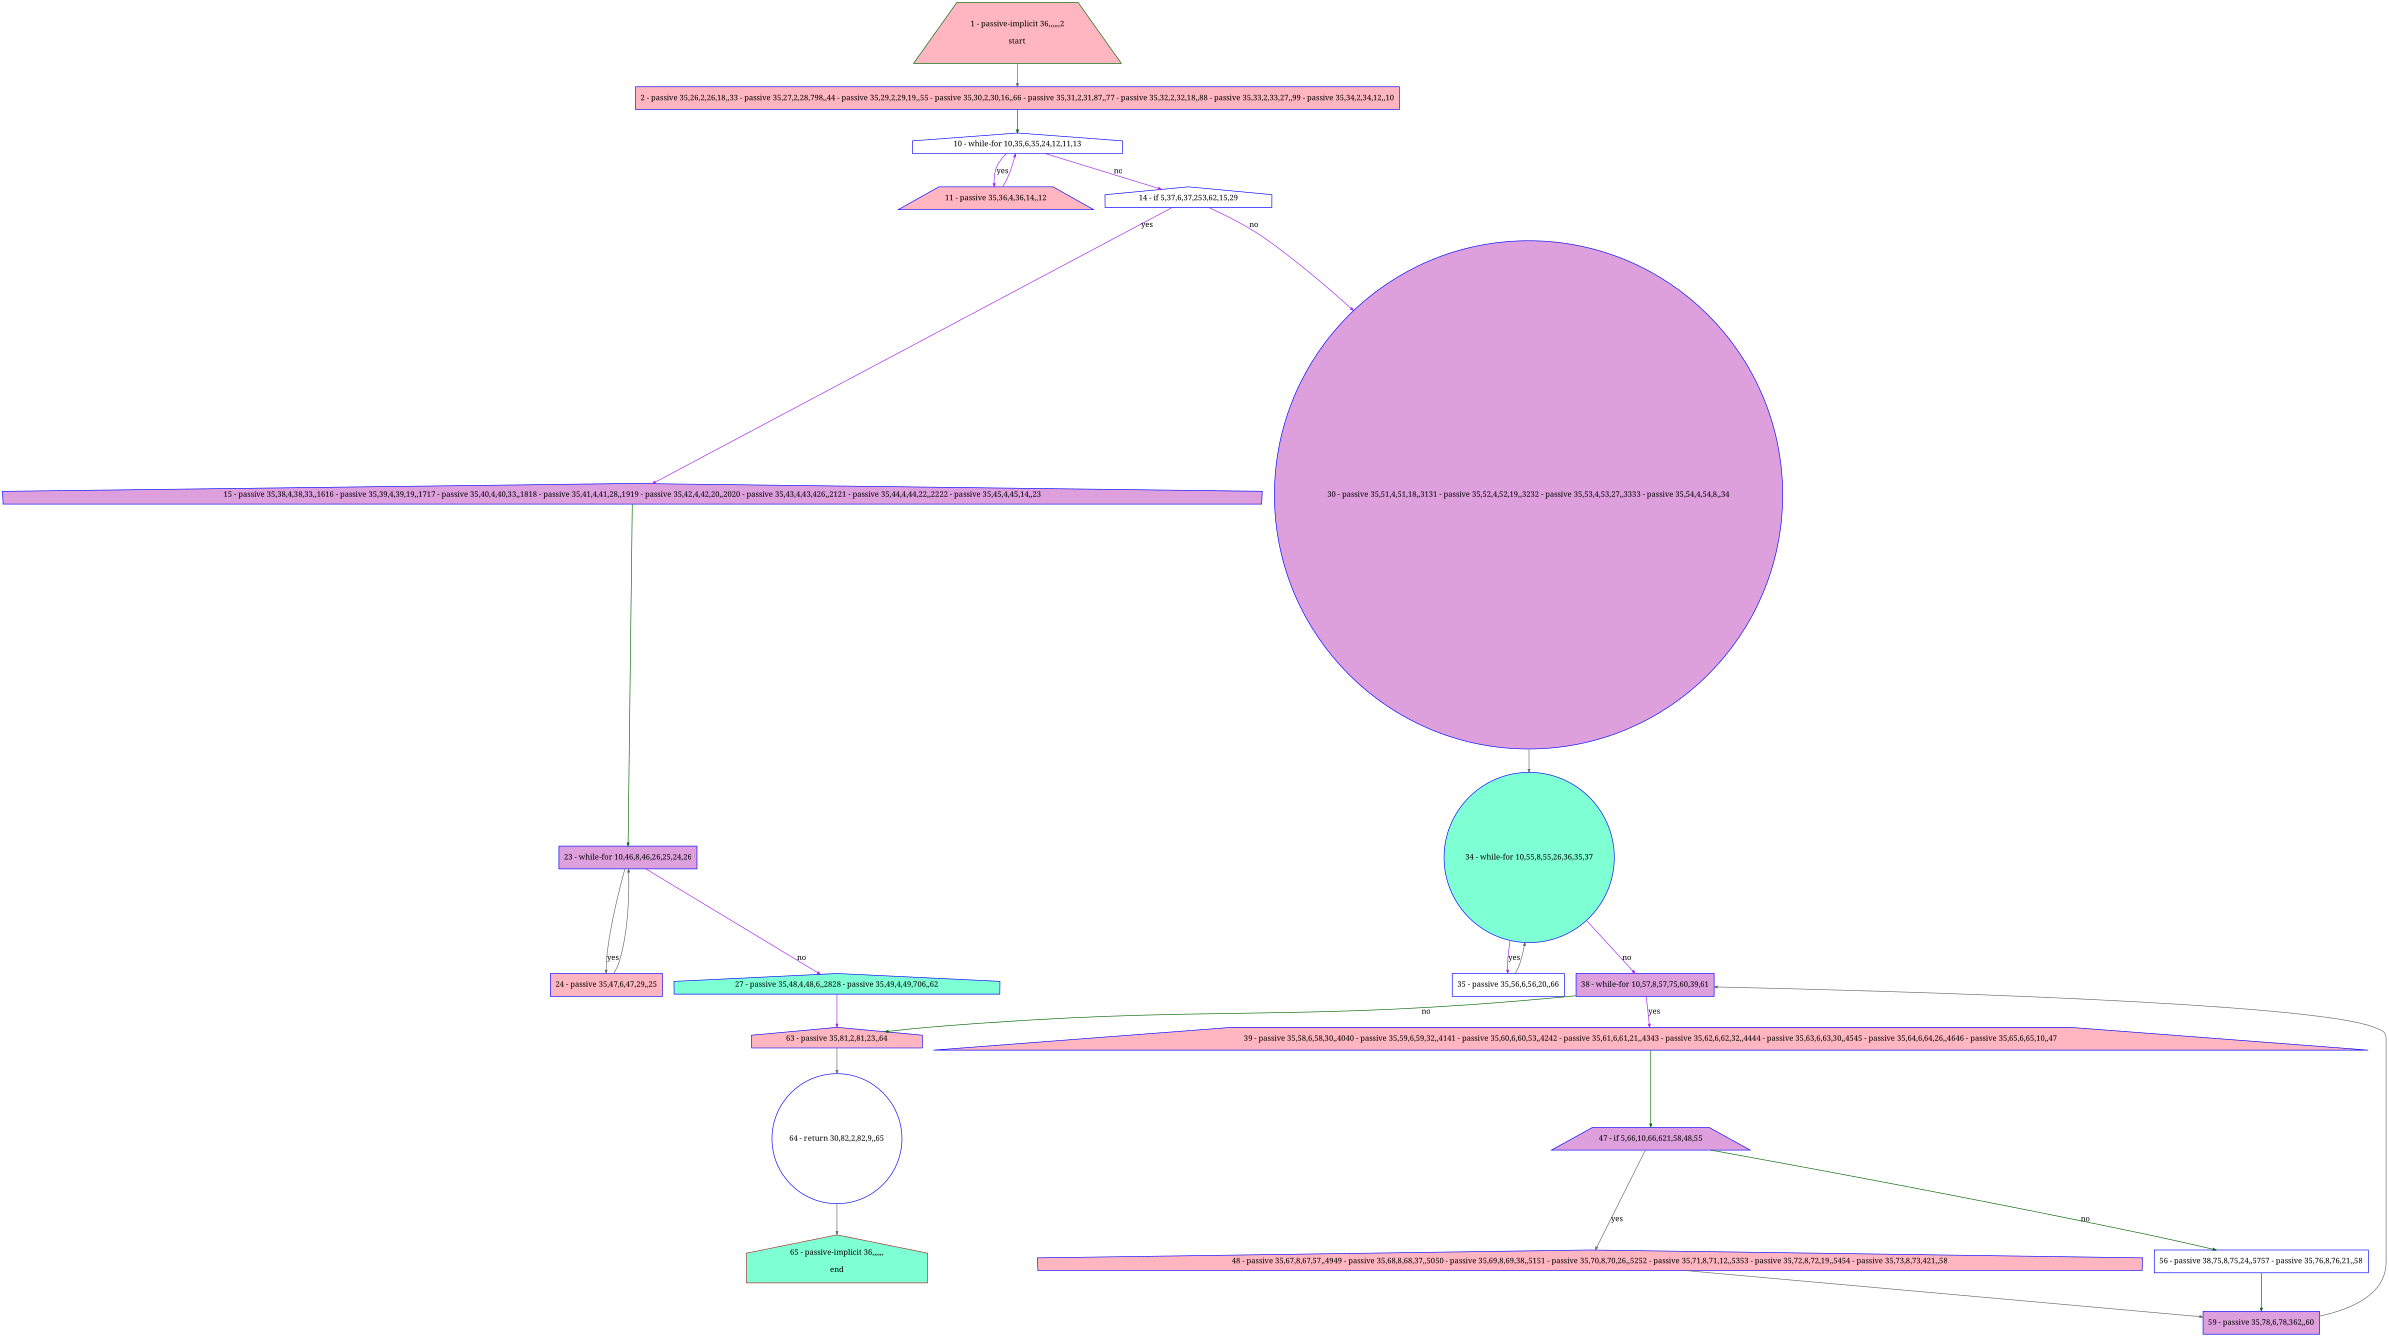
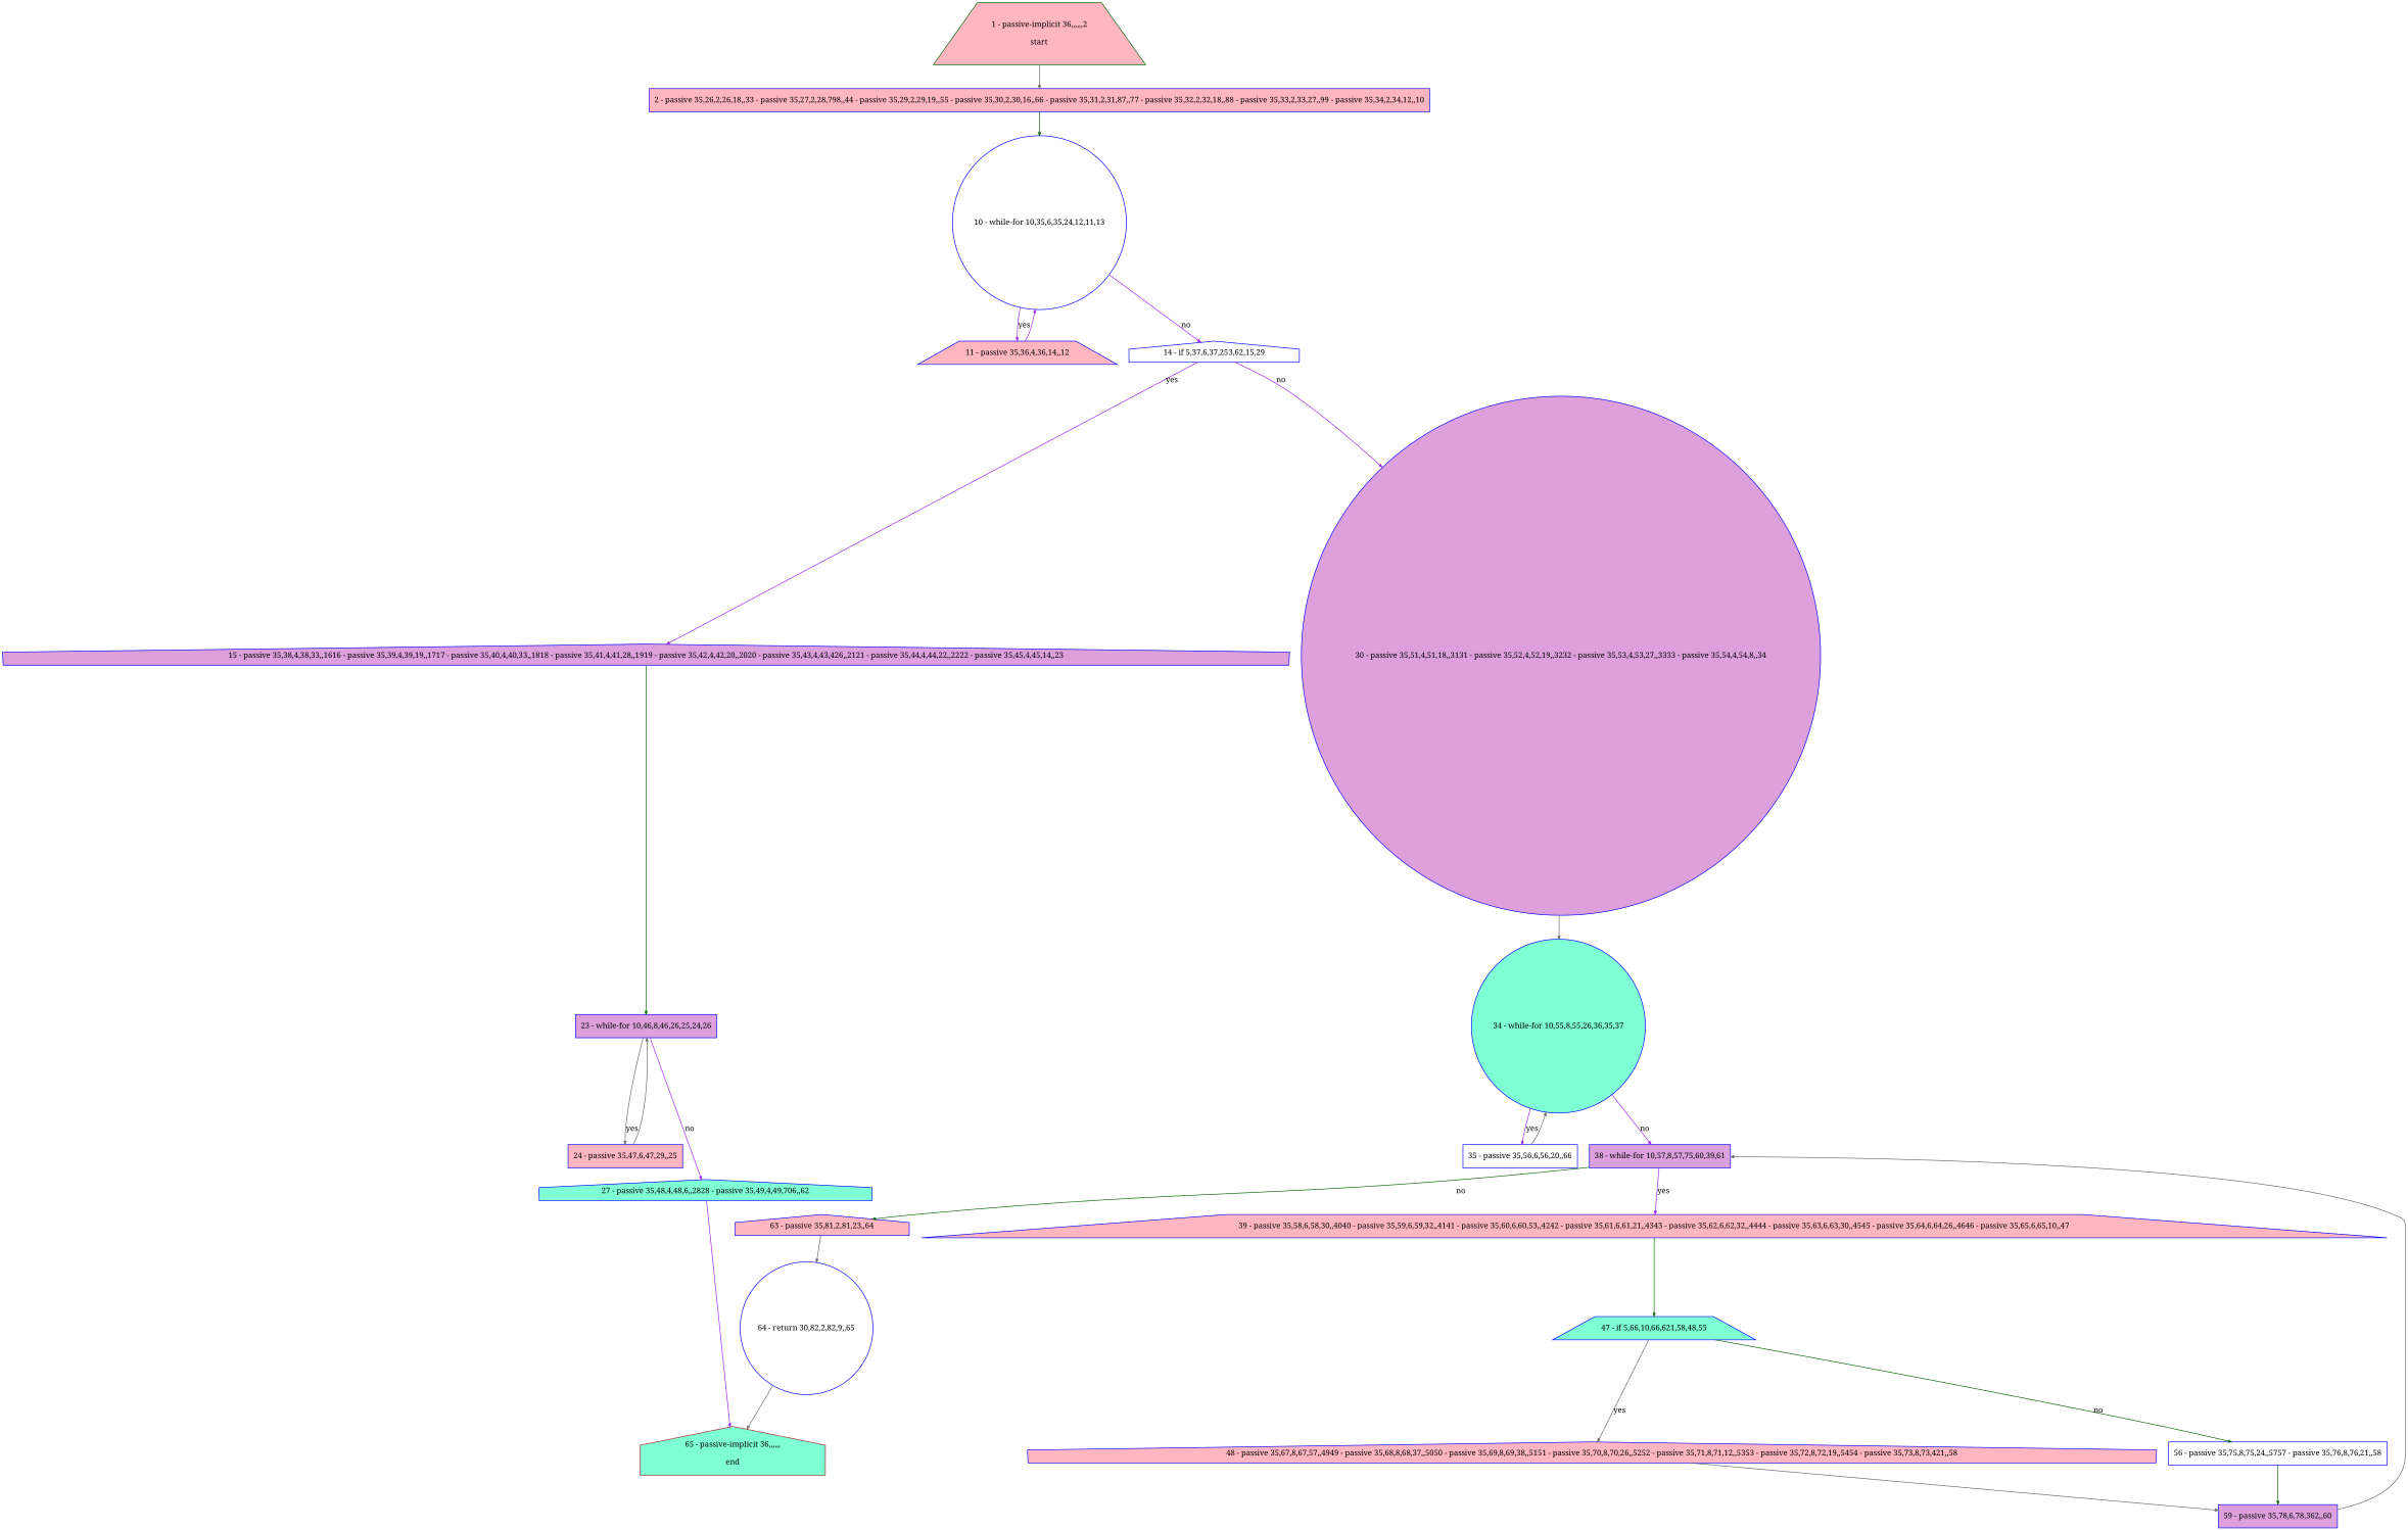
  digraph {
    bgcolor=white
    compound=true
    fillcolor="#FFFFCC"
    fontname="Noto Serif"
    fontsize=12
    pack=true
    packmode=clust
    style="rounded,filled"
    node [color="#0000ff" compound=true fillcolor=lightpink fixedsize=false fontname="Noto Serif" fontsize=12 node_initialized=no shape=box style=filled]
    edge [arrowhead=normal arrowsize=0.5 arrowtail=none color=purple compound=true dir=forward fontcolor=black fontname="Noto Serif" fontsize=12]
    n1 [label="2 - passive 35,26,2,26,18,,33 - passive 35,27,2,28,798,,44 - passive 35,29,2,29,19,,55 - passive 35,30,2,30,16,,66 - passive 35,31,2,31,87,,77 - passive 35,32,2,32,18,,88 - passive 35,33,2,33,27,,99 - passive 35,34,2,34,12,,10"]
-   n2 [fillcolor=white label="10 - while-for 10,35,6,35,24,12,11,13" shape=house]
+   n2 [fillcolor=white label="10 - while-for 10,35,6,35,24,12,11,13" shape=circle]
    n3 [label="11 - passive 35,36,4,36,14,,12" shape=trapezium]
    n4 [fillcolor=white label="14 - if 5,37,6,37,253,62,15,29" shape=house]
    n5 [color="#006400" label="1 - passive-implicit 36,,,,,,2\n\nstart" shape=trapezium]
    n6 [fillcolor=plum label="15 - passive 35,38,4,38,33,,1616 - passive 35,39,4,39,19,,1717 - passive 35,40,4,40,33,,1818 - passive 35,41,4,41,28,,1919 - passive 35,42,4,42,20,,2020 - passive 35,43,4,43,426,,2121 - passive 35,44,4,44,22,,2222 - passive 35,45,4,45,14,,23" shape=house]
    n7 [fillcolor=plum label="30 - passive 35,51,4,51,18,,3131 - passive 35,52,4,52,19,,3232 - passive 35,53,4,53,27,,3333 - passive 35,54,4,54,8,,34" shape=circle]
    n8 [fillcolor=plum label="23 - while-for 10,46,8,46,26,25,24,26"]
    n9 [fillcolor=aquamarine label="34 - while-for 10,55,8,55,26,36,35,37" shape=circle]
    n10 [label="24 - passive 35,47,6,47,29,,25"]
    n11 [fillcolor=aquamarine label="27 - passive 35,48,4,48,6,,2828 - passive 35,49,4,49,706,,62" shape=house]
    n12 [fillcolor=white label="35 - passive 35,56,6,56,20,,66"]
    n13 [fillcolor=plum label="38 - while-for 10,57,8,57,75,60,39,61"]
    n14 [label="63 - passive 35,81,2,81,23,,64" shape=house]
    n15 [fillcolor=white label="64 - return 30,82,2,82,9,,65" shape=circle]
    n16 [color="#a52a2a" fillcolor=aquamarine label="65 - passive-implicit 36,,,,,,\n\nend" shape=house]
    n17 [label="39 - passive 35,58,6,58,30,,4040 - passive 35,59,6,59,32,,4141 - passive 35,60,6,60,53,,4242 - passive 35,61,6,61,21,,4343 - passive 35,62,6,62,32,,4444 - passive 35,63,6,63,30,,4545 - passive 35,64,6,64,26,,4646 - passive 35,65,6,65,10,,47" shape=trapezium]
-   n18 [fillcolor=plum label="47 - if 5,66,10,66,621,58,48,55" shape=trapezium]
+   n18 [fillcolor=aquamarine label="47 - if 5,66,10,66,621,58,48,55" shape=trapezium]
    n19 [label="48 - passive 35,67,8,67,57,,4949 - passive 35,68,8,68,37,,5050 - passive 35,69,8,69,38,,5151 - passive 35,70,8,70,26,,5252 - passive 35,71,8,71,12,,5353 - passive 35,72,8,72,19,,5454 - passive 35,73,8,73,421,,58" shape=house]
-   n20 [fillcolor=white label="56 - passive 38,75,8,75,24,,5757 - passive 35,76,8,76,21,,58"]
+   n20 [fillcolor=white label="56 - passive 35,75,8,75,24,,5757 - passive 35,76,8,76,21,,58"]
    n21 [fillcolor=plum label="59 - passive 35,78,6,78,362,,60"]
    n1 -> n2 [color=darkgreen]
    n2 -> n3 [label=yes]
    n2 -> n4 [label=no]
    n3 -> n2
    n4 -> n6 [label=yes]
    n4 -> n7 [label=no]
    n5 -> n1 [color=gray40]
    n6 -> n8 [color=darkgreen]
    n7 -> n9 [color=gray40]
    n8 -> n10 [color=gray40 label=yes]
    n8 -> n11 [label=no]
    n9 -> n12 [label=yes]
    n9 -> n13 [label=no]
    n10 -> n8 [color=gray40]
-   n11 -> n14
+   n11 -> n16
    n12 -> n9 [color=gray40]
    n13 -> n14 [color=darkgreen label=no]
    n13 -> n17 [label=yes]
    n14 -> n15 [color=gray40]
    n15 -> n16 [color=gray40]
    n17 -> n18 [color=darkgreen]
    n18 -> n19 [color=gray40 label=yes]
    n18 -> n20 [color=darkgreen label=no]
    n19 -> n21 [color=gray40]
    n20 -> n21 [color=darkgreen]
    n21 -> n13 [color=gray40]
  }
